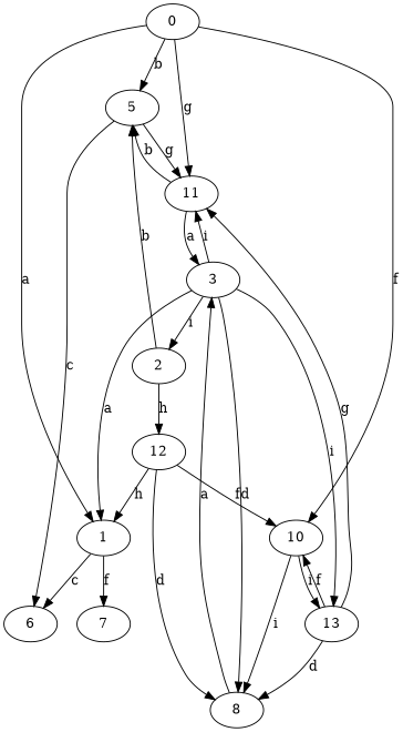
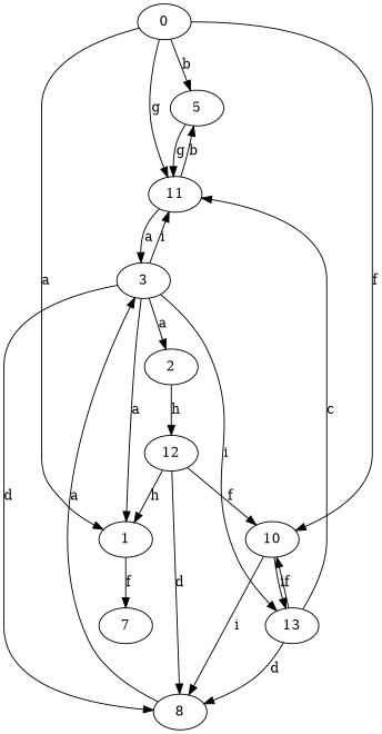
  strict digraph {
    0
    1
    5
    10
    11
-   6
    7
    8
    13
    3
    12
    2
    0 -> 1 [label=a]
    0 -> 5 [label=b]
    0 -> 10 [label=f]
    0 -> 11 [label=g]
-   1 -> 6 [label=c]
    1 -> 7 [label=f]
    5 -> 11 [label=g]
-   5 -> 6 [label=c]
    10 -> 8 [label=i]
    10 -> 13 [label=i]
    11 -> 5 [label=b]
    11 -> 3 [label=a]
    8 -> 3 [label=a]
    13 -> 10 [label=f]
-   13 -> 11 [label=g]
+   13 -> 11 [label=c]
    13 -> 8 [label=d]
    3 -> 1 [label=a]
    3 -> 11 [label=i]
    3 -> 8 [label=d]
    3 -> 13 [label=i]
-   3 -> 2 [label=i]
+   3 -> 2 [label=a]
    12 -> 1 [label=h]
    12 -> 10 [label=f]
    12 -> 8 [label=d]
-   2 -> 5 [label=b]
    2 -> 12 [label=h]
  }
